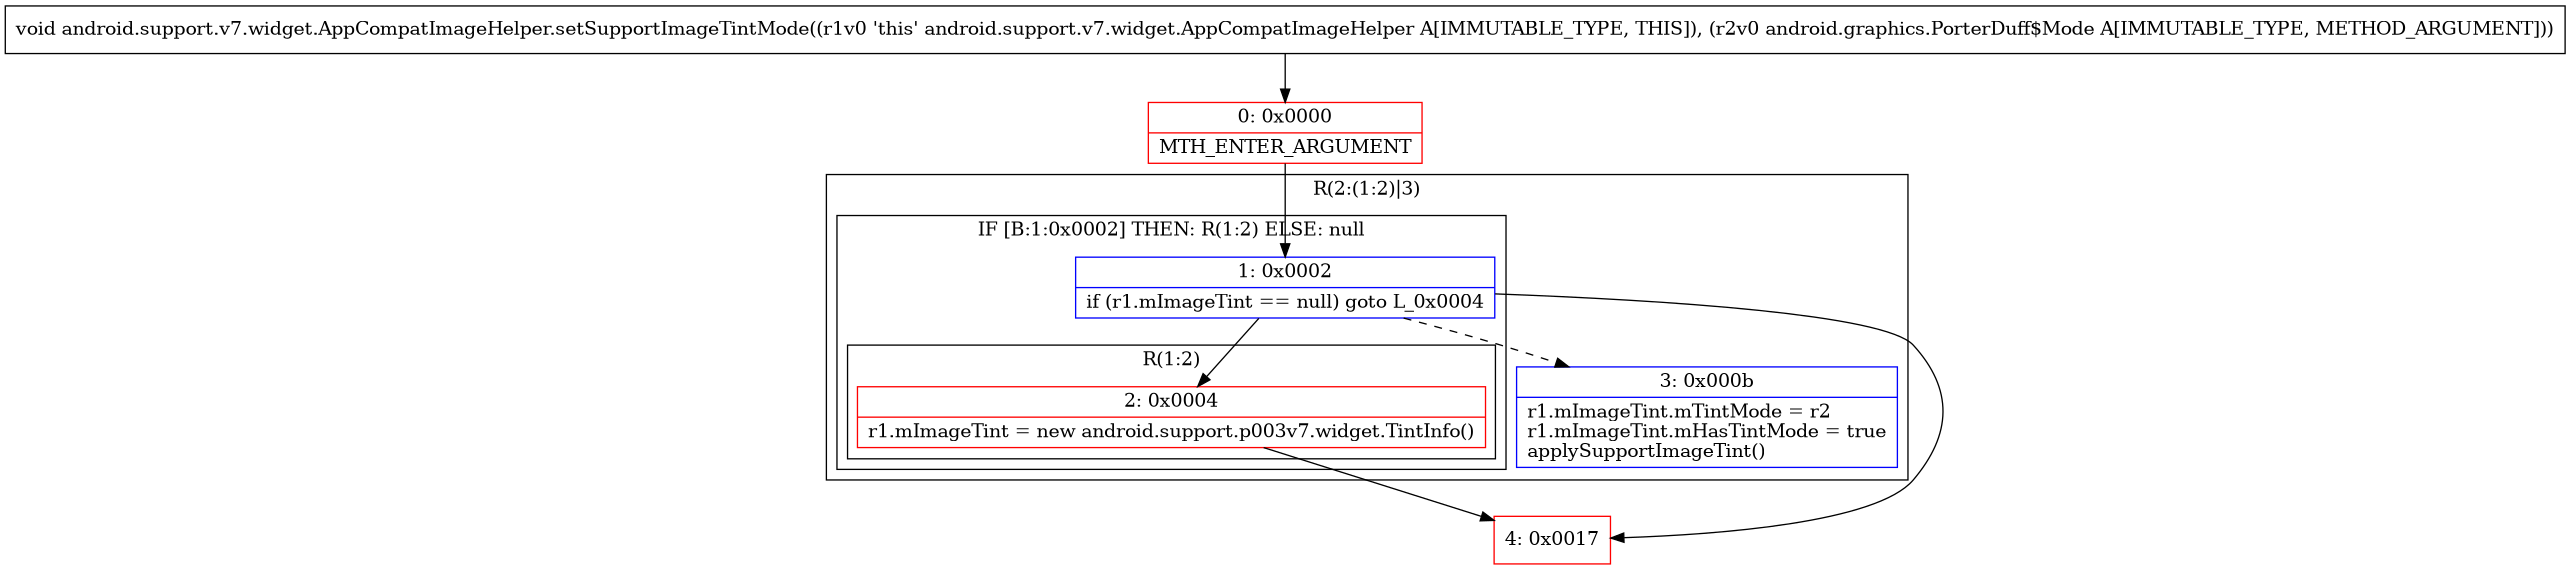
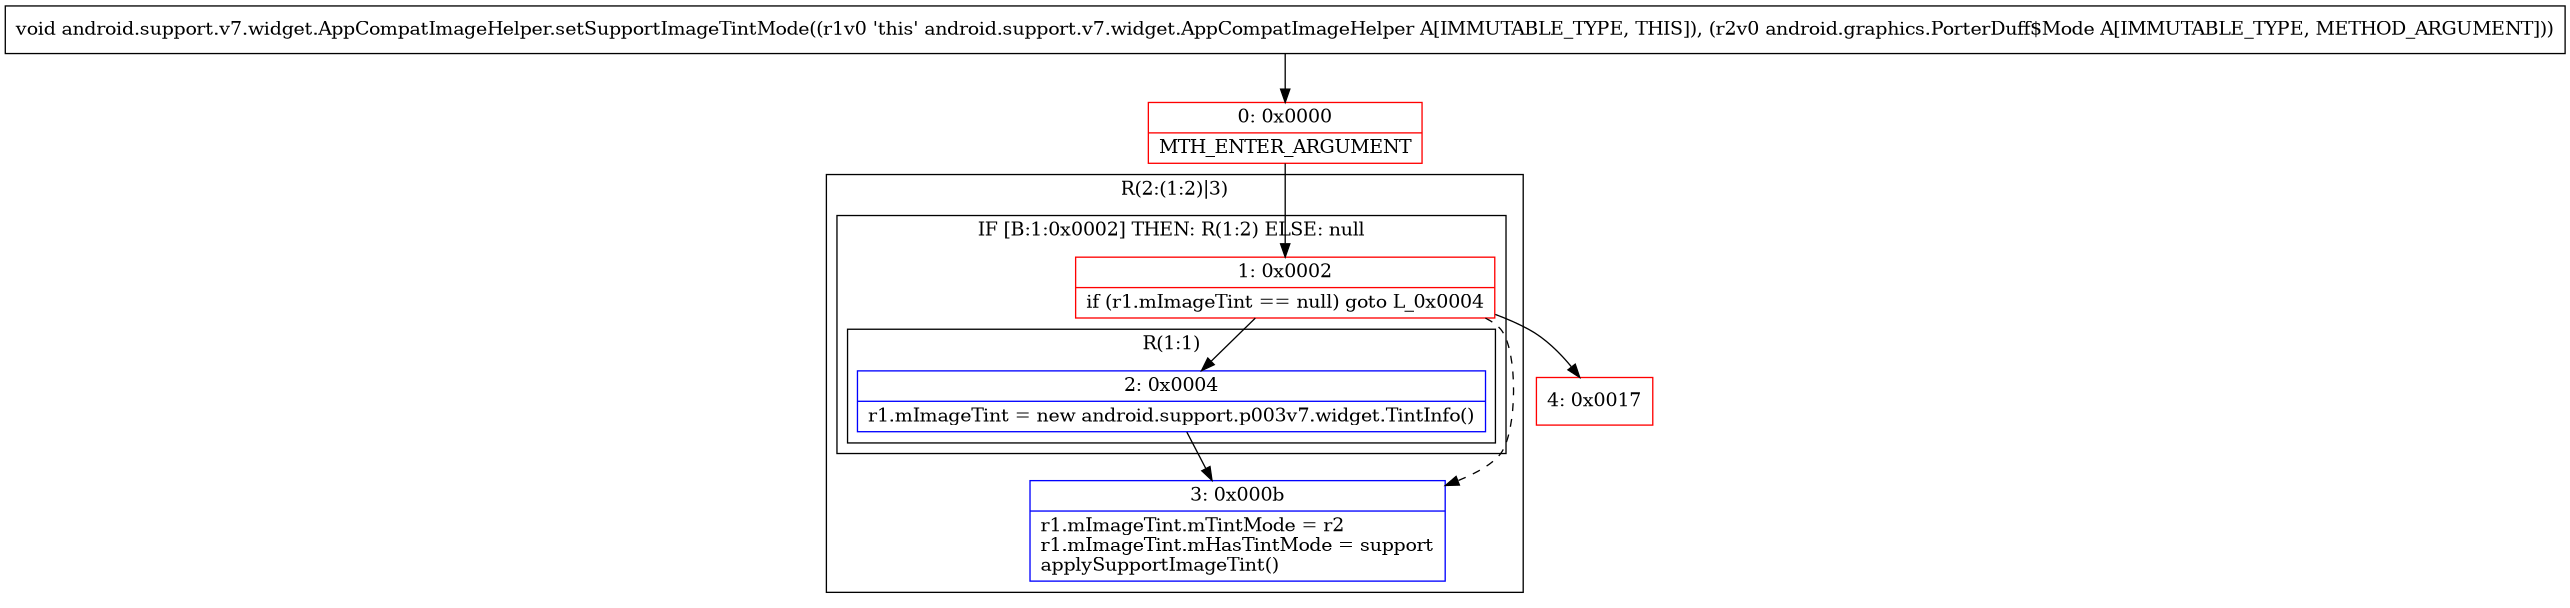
  digraph {
    node [color=blue shape=record]
-   n1 [color=red label="{2\:\ 0x0004|r1.mImageTint = new android.support.p003v7.widget.TintInfo()\l}"]
-   n2 [label="{1\:\ 0x0002|if (r1.mImageTint == null) goto L_0x0004\l}"]
-   n3 [label="{3\:\ 0x000b|r1.mImageTint.mTintMode = r2\lr1.mImageTint.mHasTintMode = true\lapplySupportImageTint()\l}"]
+   n1 [label="{2\:\ 0x0004|r1.mImageTint = new android.support.p003v7.widget.TintInfo()\l}"]
+   n2 [color=red label="{1\:\ 0x0002|if (r1.mImageTint == null) goto L_0x0004\l}"]
+   n3 [label="{3\:\ 0x000b|r1.mImageTint.mTintMode = r2\lr1.mImageTint.mHasTintMode = support\lapplySupportImageTint()\l}"]
    n4 [color=red label="{4\:\ 0x0017}"]
    n5 [color=red label="{0\:\ 0x0000|MTH_ENTER_ARGUMENT\l}"]
    n6 [label="{void android.support.v7.widget.AppCompatImageHelper.setSupportImageTintMode((r1v0 'this' android.support.v7.widget.AppCompatImageHelper A[IMMUTABLE_TYPE, THIS]), (r2v0 android.graphics.PorterDuff$Mode A[IMMUTABLE_TYPE, METHOD_ARGUMENT])) }" color=""]
    subgraph cluster_1 {
      label="R(2:(1:2)|3)"
      n3
      subgraph cluster_2 {
        label="IF [B:1:0x0002] THEN: R(1:2) ELSE: null"
        n2
        subgraph cluster_3 {
-         label="R(1:2)"
+         label="R(1:1)"
          n1
        }
      }
    }
-   n1 -> n4
+   n1 -> n3
    n2 -> n1
    n2 -> n3 [style=dashed]
    n2 -> n4
    n5 -> n2
    n6 -> n5
  }
